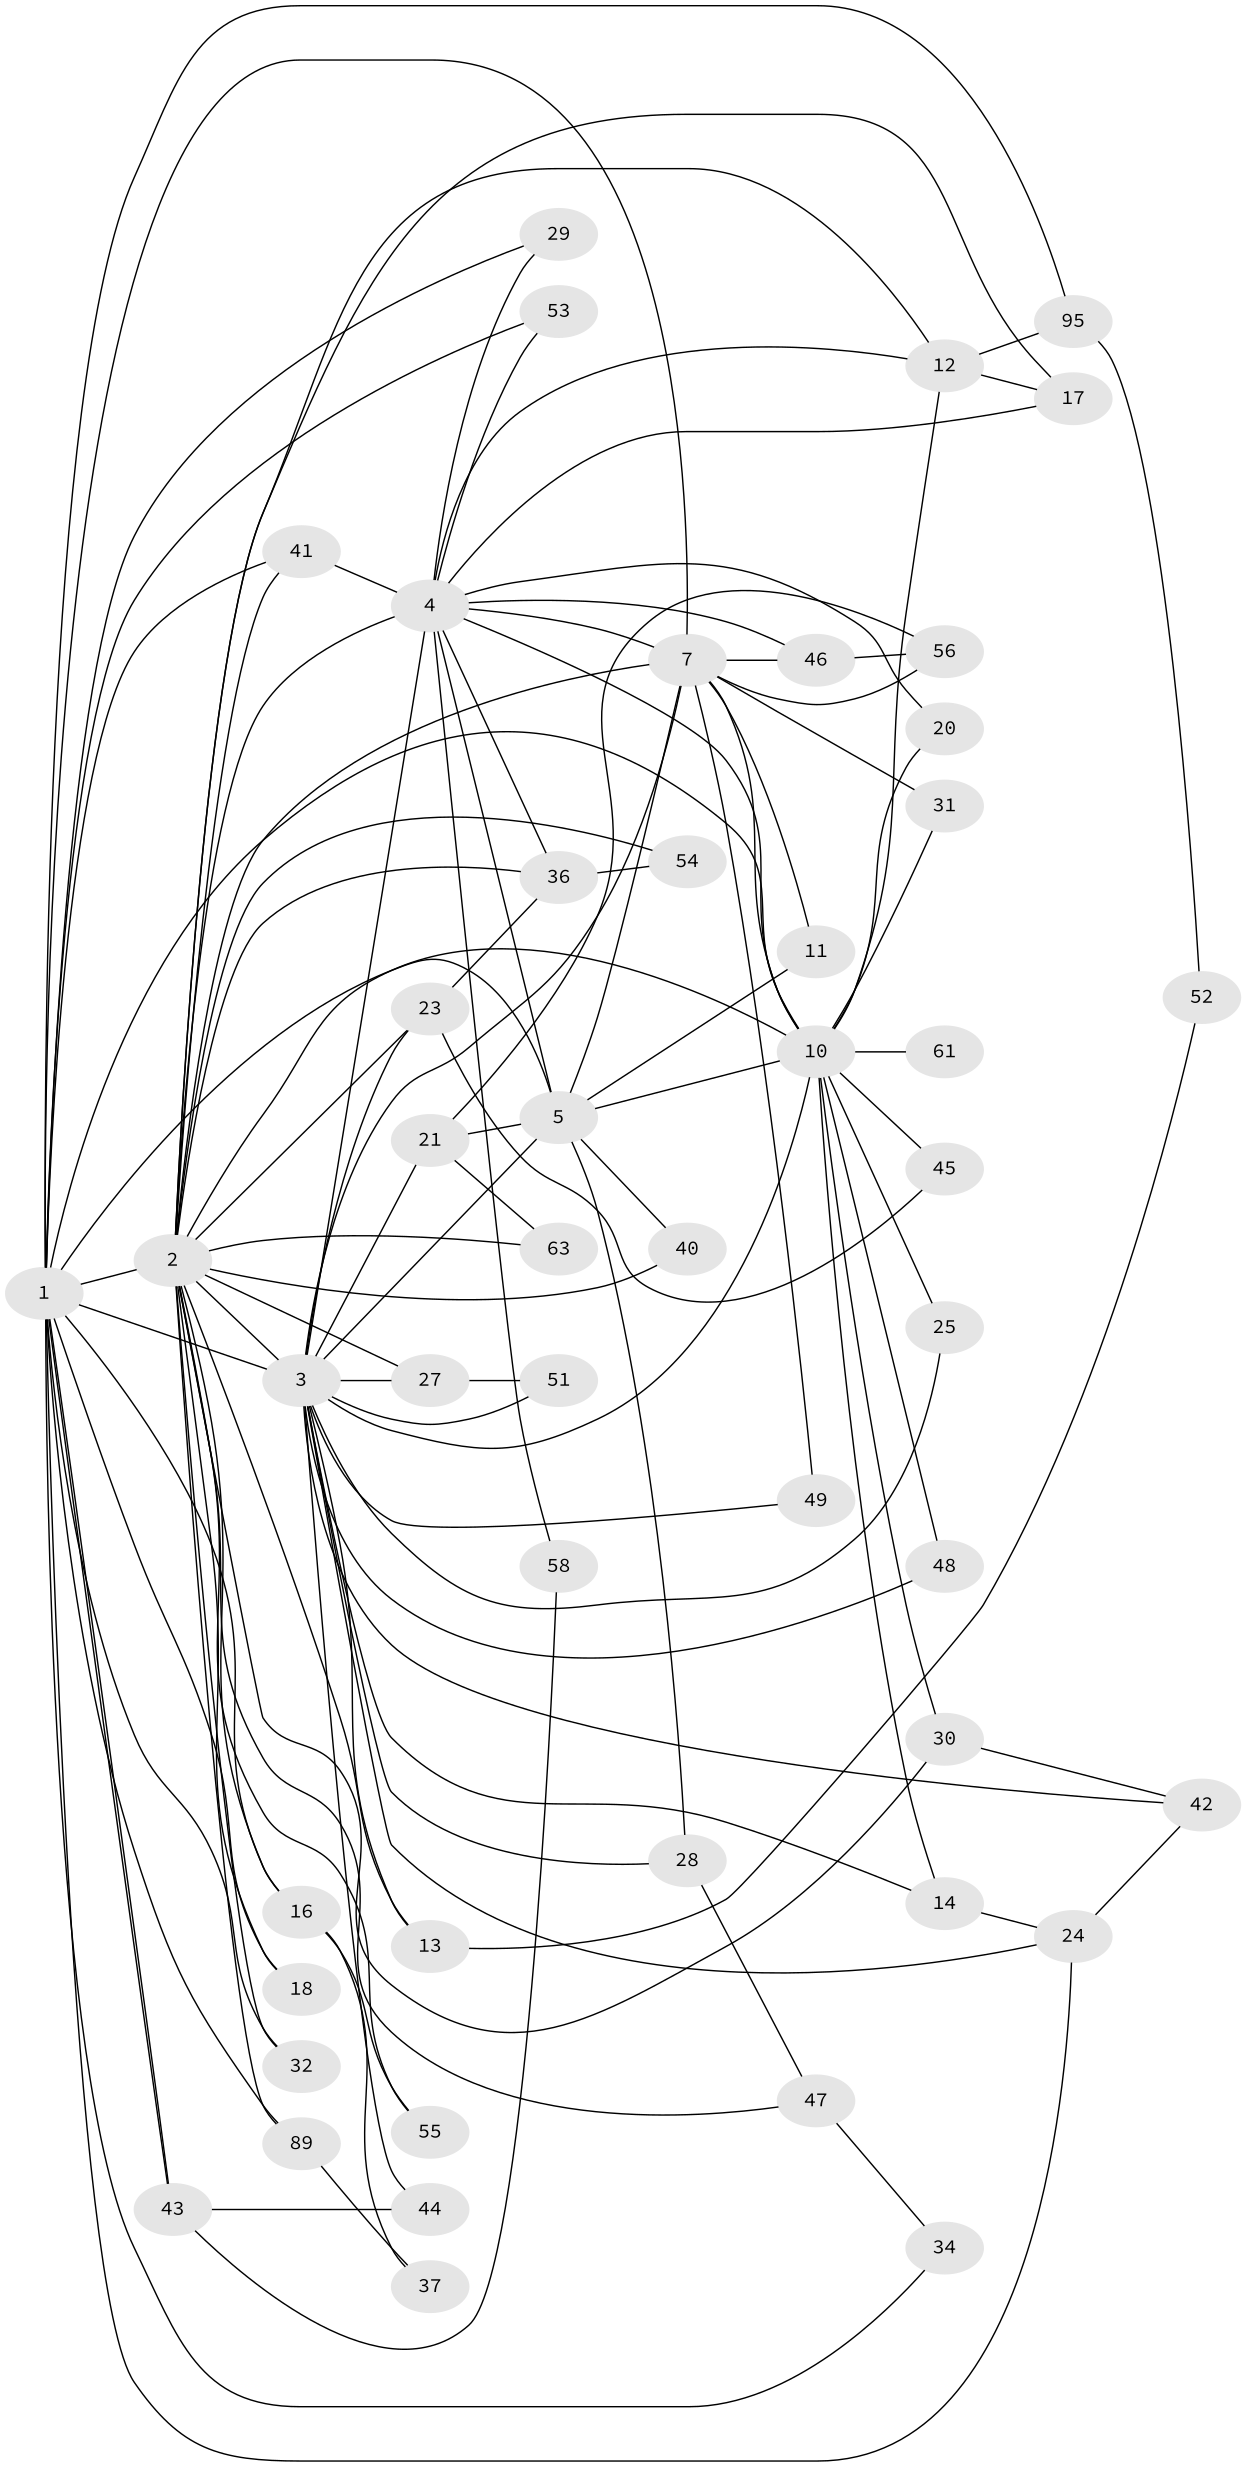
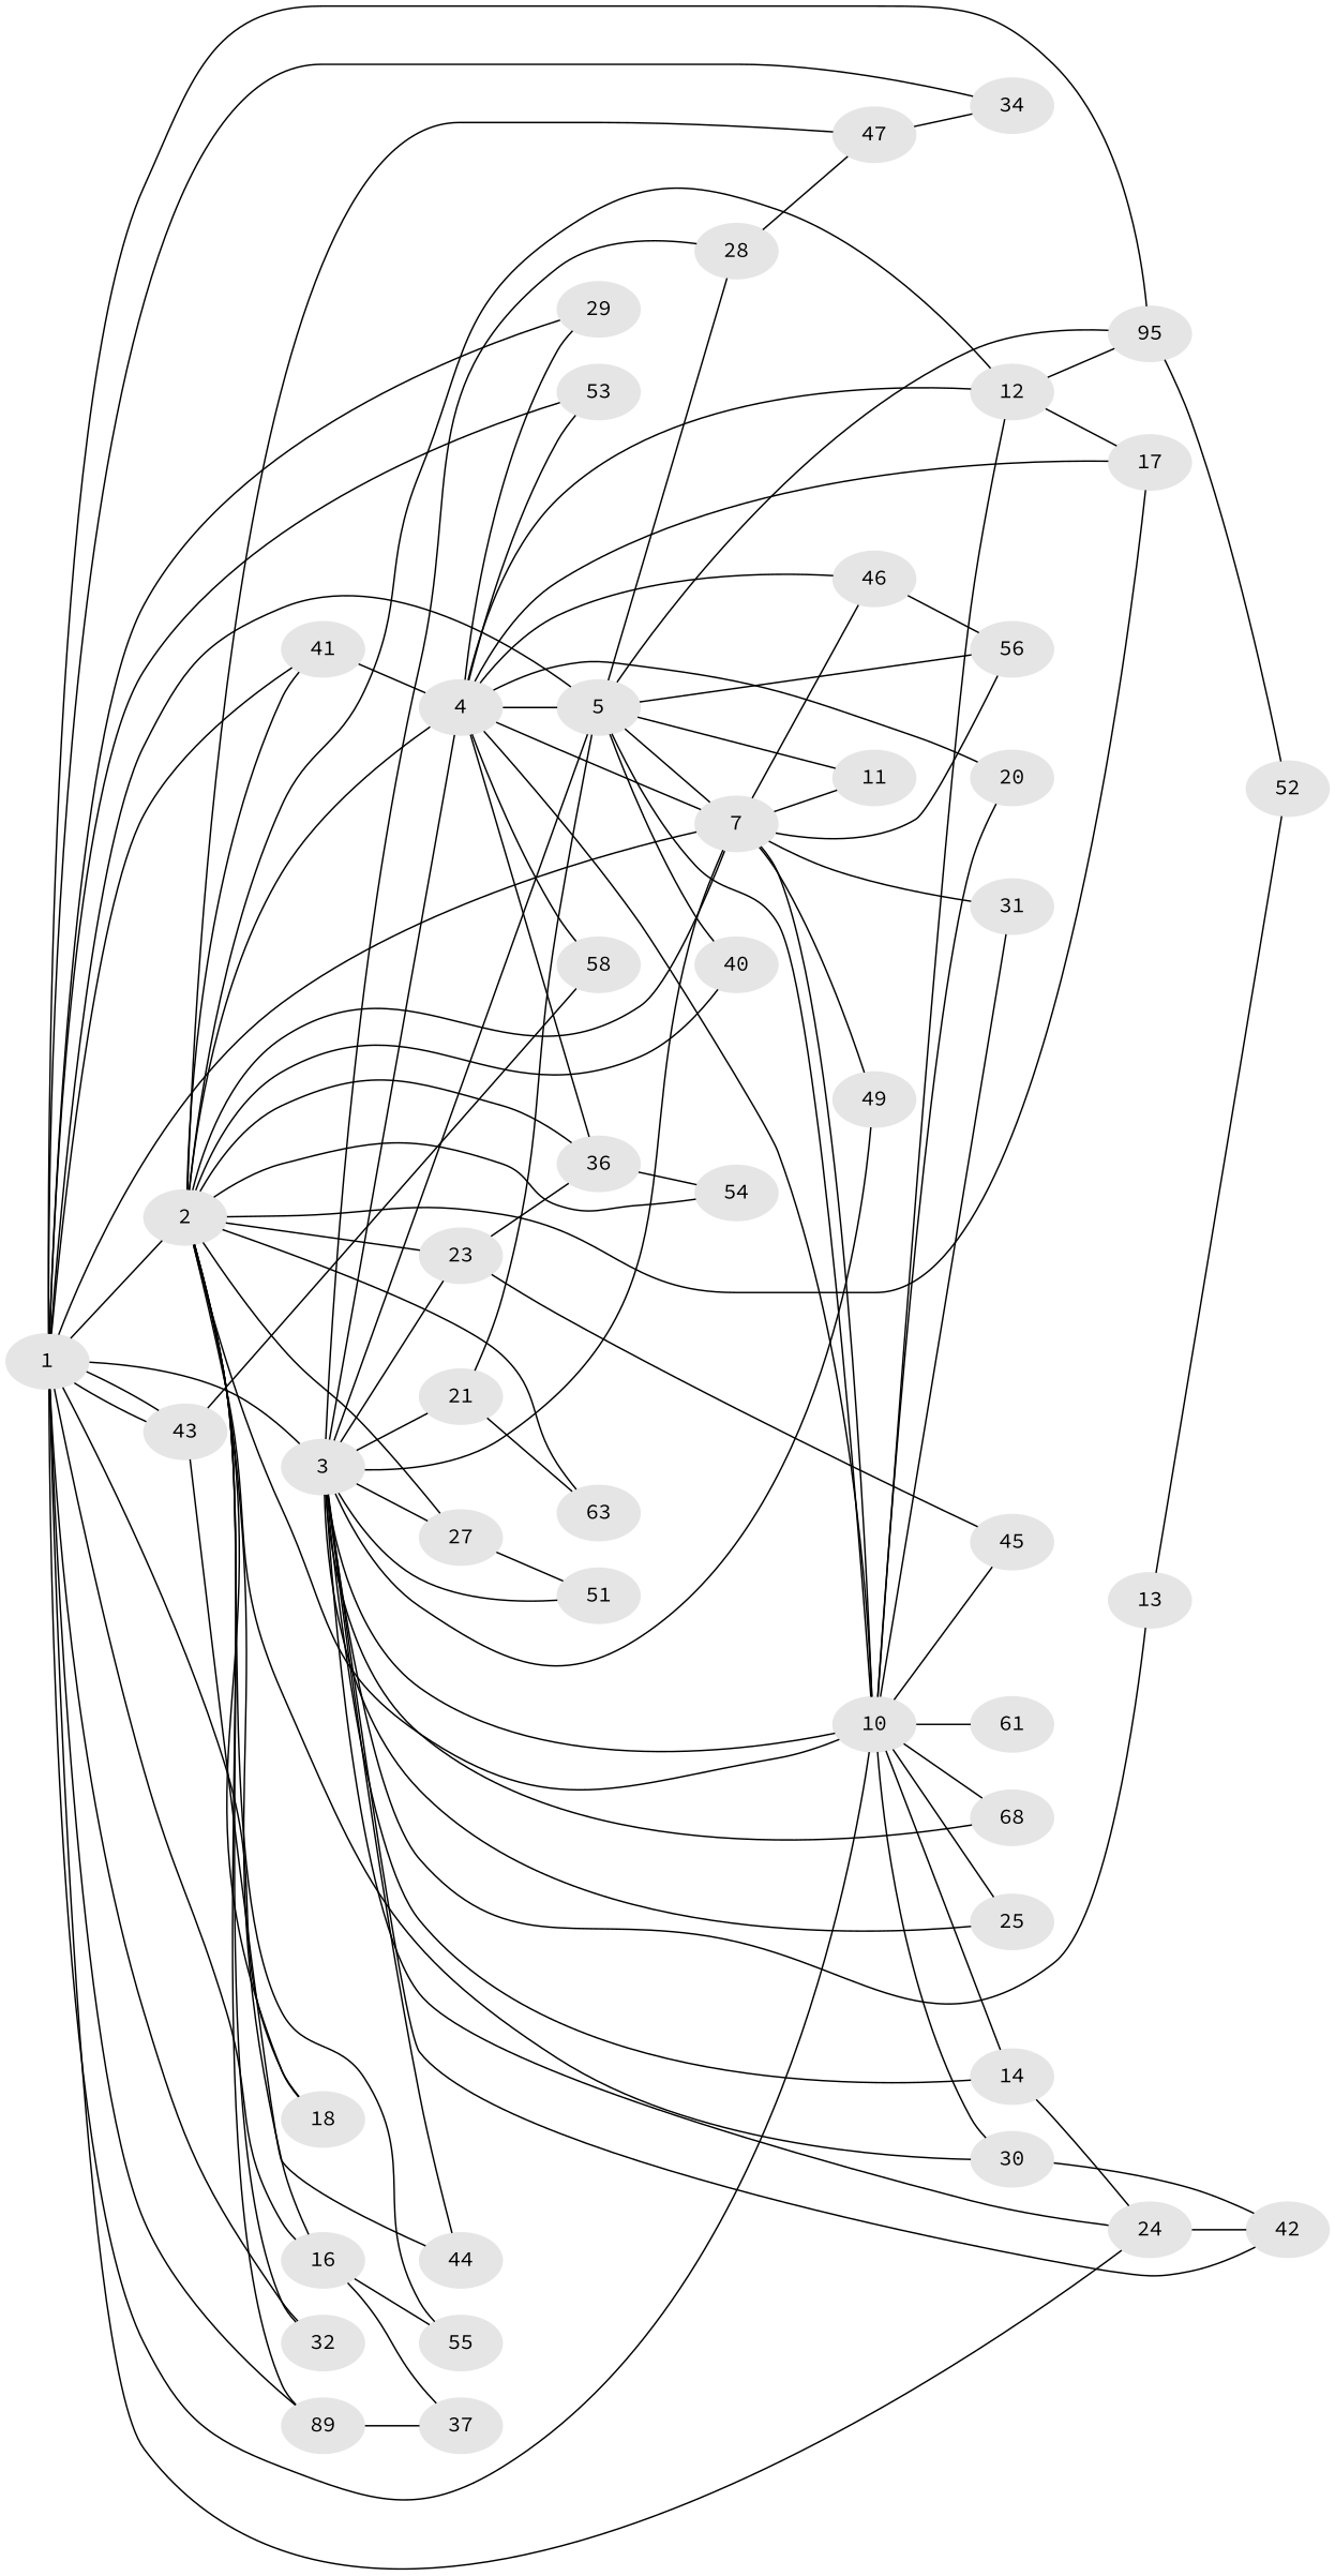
  graph {
    fontname="Source Code Pro"
    rankdir=LR
    node [color=gray90 fontname="Source Code Pro" style=filled]
    edge [fontname="Source Code Pro"]
    1 [super="+39"]
    2 [super="+6"]
    3 [super="+8"]
    5 [super="+60"]
    7 [super="+33"]
    10 [super="+26"]
    n7 [label=95 super="+22"]
    16
    18
    n10 [label=89]
    24 [super="+38"]
    29
    32
    41
    43
    53
    n17 [label=34]
    4 [super="+9"]
    12 [super="+35"]
    13
    17 [super="+34"]
    23
    27
    30
    36 [super="+62"]
    40
    47
    54
    55
    63
    14
    21
    25
    28
    42 [super="+59"]
    44
-   48
+   48 [label=68]
    49
    51
    20
    46
    58
    11
    31
    56 [super="+57"]
    45
    61
    52
    37
    1 -- 2 [weight=2]
    1 -- 3 [weight=2]
    1 -- 5
    1 -- 7
    1 -- 10 [weight=2]
    1 -- n7
    1 -- 16
    1 -- 18
    1 -- n10
    1 -- 24
    1 -- 29
    1 -- 32
    1 -- 41
    1 -- 43
    1 -- 43
    1 -- 53
    1 -- n17
-   2 -- 3 [weight=4]
    2 -- 7 [weight=2]
    2 -- 10 [weight=2]
    2 -- 16
    2 -- 18
    2 -- n10
    2 -- 32
    2 -- 41
    2 -- 4 [weight=4]
    2 -- 12
-   2 -- 13
    2 -- 17
    2 -- 23
    2 -- 27
    2 -- 30
    2 -- 36
    2 -- 40
    2 -- 47
    2 -- 54
    2 -- 55
    2 -- 63
    3 -- 5 [weight=2]
    3 -- 7 [weight=2]
    3 -- 10 [weight=2]
    3 -- 24
    3 -- 4 [weight=4]
    3 -- 13
    3 -- 23
    3 -- 27
    3 -- 14
    3 -- 21 [weight=2]
    3 -- 25
    3 -- 28
    3 -- 42
    3 -- 44
    3 -- 48
    3 -- 49
    3 -- 51
    5 -- 7
    5 -- 10
+   5 -- n7
    5 -- 40
    5 -- 28
    5 -- 11
    7 -- 10
    7 -- 49
    7 -- 46
    7 -- 11
    7 -- 31 [weight=2]
    7 -- 56
    10 -- 12
    10 -- 30
    10 -- 14
    10 -- 25
    10 -- 48
    10 -- 20
    10 -- 31
    10 -- 45
    10 -- 61 [weight=2]
    n7 -- 52
    16 -- 55
    16 -- 37
    n10 -- 37
    24 -- 42
    41 -- 4 [weight=3]
    43 -- 44
    43 -- 58
    4 -- 5 [weight=2]
    4 -- 7 [weight=2]
    4 -- 10 [weight=2]
    4 -- 29
    4 -- 53
    4 -- 12
    4 -- 17
    4 -- 36
    4 -- 20
    4 -- 46
    4 -- 58
    12 -- n7
    12 -- 17
    13 -- 52
    23 -- 36
    23 -- 45
    27 -- 51
    30 -- 42
    36 -- 54
    47 -- n17
    14 -- 24
    21 -- 5 [weight=3]
    21 -- 63
-   21 -- 56
+   5 -- 56
    28 -- 47
    46 -- 56
  }
